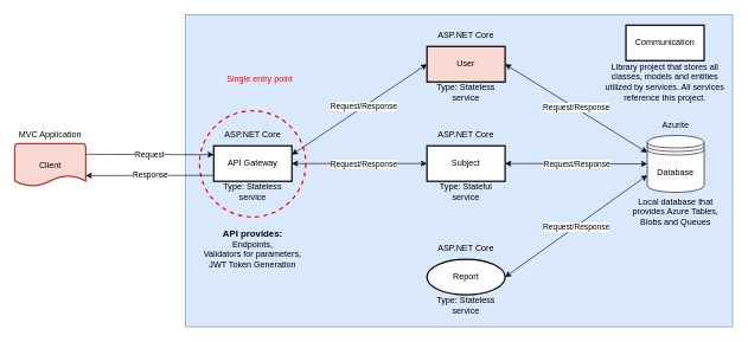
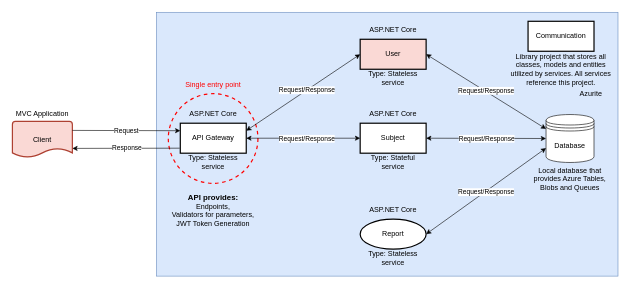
  <mxCell id="0" />
  <mxCell id="1" parent="0" />
  <mxCell id="2" value="" style="rounded=0;whiteSpace=wrap;html=1;fillColor=#dae8fc;strokeColor=#6c8ebf;" parent="1" vertex="1"><mxGeometry x="260" y="20" width="770" height="440" as="geometry" /></mxCell>
  <mxCell id="3" value="" style="ellipse;whiteSpace=wrap;html=1;aspect=fixed;fillColor=none;dashed=1;strokeWidth=2;shadow=0;strokeColor=#FF0000;" parent="1" vertex="1"><mxGeometry x="280" y="155.75" width="149.5" height="149.5" as="geometry" /></mxCell>
  <mxCell id="4" value="Database" style="shape=datastore;whiteSpace=wrap;html=1;" parent="1" vertex="1"><mxGeometry x="910" y="190.5" width="80" height="80" as="geometry" /></mxCell>
  <mxCell id="5" value="Client" style="strokeWidth=2;html=1;shape=mxgraph.flowchart.document2;whiteSpace=wrap;size=0.25;fillColor=#fad9d5;strokeColor=#ae4132;" parent="1" vertex="1"><mxGeometry x="20" y="202" width="100" height="60" as="geometry" /></mxCell>
  <mxCell id="6" value="API Gateway" style="html=1;whiteSpace=wrap;strokeWidth=2;" parent="1" vertex="1"><mxGeometry x="300" y="205" width="110" height="50" as="geometry" /></mxCell>
  <mxCell id="7" value="MVC Application" style="text;html=1;strokeColor=none;fillColor=none;align=center;verticalAlign=middle;whiteSpace=wrap;rounded=0;" parent="1" vertex="1"><mxGeometry x="20" y="175" width="100" height="30" as="geometry" /></mxCell>
  <mxCell id="8" value="ASP.NET Core" style="text;html=1;strokeColor=none;fillColor=none;align=center;verticalAlign=middle;whiteSpace=wrap;rounded=0;" parent="1" vertex="1"><mxGeometry x="300" y="175" width="110" height="30" as="geometry" /></mxCell>
  <mxCell id="9" value="Local database that provides Azure Tables, Blobs and Queues" style="text;html=1;strokeColor=none;fillColor=none;align=center;verticalAlign=middle;whiteSpace=wrap;rounded=0;" parent="1" vertex="1"><mxGeometry x="875" y="255" width="150" height="85" as="geometry" /></mxCell>
  <mxCell id="10" value="Type: Stateless service" style="text;html=1;strokeColor=none;fillColor=none;align=center;verticalAlign=middle;whiteSpace=wrap;rounded=0;" parent="1" vertex="1"><mxGeometry x="300" y="255" width="110" height="30" as="geometry" /></mxCell>
  <mxCell id="11" value="User" style="html=1;whiteSpace=wrap;strokeWidth=2;fillColor=#fad9d5;" parent="1" vertex="1"><mxGeometry x="600" y="65" width="110" height="50" as="geometry" /></mxCell>
  <mxCell id="12" value="ASP.NET Core" style="text;html=1;strokeColor=none;fillColor=none;align=center;verticalAlign=middle;whiteSpace=wrap;rounded=0;" parent="1" vertex="1"><mxGeometry x="600" y="35" width="110" height="30" as="geometry" /></mxCell>
  <mxCell id="13" value="Type: Stateless service" style="text;html=1;strokeColor=none;fillColor=none;align=center;verticalAlign=middle;whiteSpace=wrap;rounded=0;" parent="1" vertex="1"><mxGeometry x="600" y="115" width="110" height="30" as="geometry" /></mxCell>
  <mxCell id="14" value="Subject" style="html=1;whiteSpace=wrap;strokeWidth=2;" parent="1" vertex="1"><mxGeometry x="600" y="205" width="110" height="50" as="geometry" /></mxCell>
  <mxCell id="15" value="ASP.NET Core" style="text;html=1;strokeColor=none;fillColor=none;align=center;verticalAlign=middle;whiteSpace=wrap;rounded=0;" parent="1" vertex="1"><mxGeometry x="600" y="175" width="110" height="30" as="geometry" /></mxCell>
  <mxCell id="16" value="Type: Stateful service" style="text;html=1;strokeColor=none;fillColor=none;align=center;verticalAlign=middle;whiteSpace=wrap;rounded=0;" parent="1" vertex="1"><mxGeometry x="600" y="255" width="110" height="30" as="geometry" /></mxCell>
  <mxCell id="17" value="Report" style="ellipse;html=1;whiteSpace=wrap;strokeWidth=2;" parent="1" vertex="1"><mxGeometry x="600" y="365" width="110" height="50" as="geometry" /></mxCell>
  <mxCell id="18" value="ASP.NET Core" style="text;html=1;strokeColor=none;fillColor=none;align=center;verticalAlign=middle;whiteSpace=wrap;rounded=0;" parent="1" vertex="1"><mxGeometry x="600" y="335" width="110" height="30" as="geometry" /></mxCell>
  <mxCell id="19" value="Type: Stateless service" style="text;html=1;strokeColor=none;fillColor=none;align=center;verticalAlign=middle;whiteSpace=wrap;rounded=0;" parent="1" vertex="1"><mxGeometry x="600" y="415" width="110" height="30" as="geometry" /></mxCell>
  <mxCell id="20" value="" style="endArrow=classic;html=1;rounded=0;exitX=1;exitY=0.25;exitDx=0;exitDy=0;exitPerimeter=0;entryX=0;entryY=0.25;entryDx=0;entryDy=0;" parent="1" source="5" target="6" edge="1"><mxGeometry width="50" height="50" relative="1" as="geometry"><mxPoint x="300" y="270" as="sourcePoint" /><mxPoint x="300" y="220" as="targetPoint" /></mxGeometry></mxCell>
  <mxCell id="21" value="Request" style="edgeLabel;html=1;align=center;verticalAlign=middle;resizable=0;points=[];" parent="20" vertex="1" connectable="0"><mxGeometry x="-0.304" relative="1" as="geometry"><mxPoint x="27" as="offset" /></mxGeometry></mxCell>
  <mxCell id="22" value="" style="endArrow=classic;html=1;rounded=0;exitX=-0.009;exitY=0.833;exitDx=0;exitDy=0;entryX=1;entryY=0.75;entryDx=0;entryDy=0;entryPerimeter=0;exitPerimeter=0;" parent="1" source="6" target="5" edge="1"><mxGeometry width="50" height="50" relative="1" as="geometry"><mxPoint x="200" y="250" as="sourcePoint" /><mxPoint x="250" y="200" as="targetPoint" /></mxGeometry></mxCell>
  <mxCell id="23" value="Response" style="edgeLabel;html=1;align=center;verticalAlign=middle;resizable=0;points=[];" parent="22" vertex="1" connectable="0"><mxGeometry x="0.092" relative="1" as="geometry"><mxPoint x="9" as="offset" /></mxGeometry></mxCell>
  <mxCell id="24" value="" style="endArrow=classic;startArrow=classic;html=1;rounded=0;exitX=1;exitY=0.25;exitDx=0;exitDy=0;entryX=0;entryY=0.5;entryDx=0;entryDy=0;" parent="1" source="6" target="11" edge="1"><mxGeometry width="50" height="50" relative="1" as="geometry"><mxPoint x="490" y="190" as="sourcePoint" /><mxPoint x="540" y="140" as="targetPoint" /></mxGeometry></mxCell>
  <mxCell id="25" value="Request/Response" style="edgeLabel;html=1;align=center;verticalAlign=middle;resizable=0;points=[];" parent="24" vertex="1" connectable="0"><mxGeometry x="-0.191" y="1" relative="1" as="geometry"><mxPoint x="24" y="-15" as="offset" /></mxGeometry></mxCell>
  <mxCell id="26" value="" style="endArrow=classic;startArrow=classic;html=1;rounded=0;exitX=1;exitY=0.5;exitDx=0;exitDy=0;entryX=0;entryY=0.5;entryDx=0;entryDy=0;" parent="1" source="6" target="14" edge="1"><mxGeometry width="50" height="50" relative="1" as="geometry"><mxPoint x="510" y="250" as="sourcePoint" /><mxPoint x="560" y="200" as="targetPoint" /></mxGeometry></mxCell>
  <mxCell id="27" value="Request/Response" style="edgeLabel;html=1;align=center;verticalAlign=middle;resizable=0;points=[];" parent="26" vertex="1" connectable="0"><mxGeometry x="0.018" relative="1" as="geometry"><mxPoint x="3" as="offset" /></mxGeometry></mxCell>
  <mxCell id="28" value="" style="endArrow=classic;startArrow=classic;html=1;rounded=0;exitX=1;exitY=0.5;exitDx=0;exitDy=0;entryX=0;entryY=0.3;entryDx=0;entryDy=0;" parent="1" source="11" target="4" edge="1"><mxGeometry width="50" height="50" relative="1" as="geometry"><mxPoint x="520" y="250" as="sourcePoint" /><mxPoint x="570" y="200" as="targetPoint" /></mxGeometry></mxCell>
  <mxCell id="29" value="Request/Response" style="edgeLabel;html=1;align=center;verticalAlign=middle;resizable=0;points=[];" parent="28" vertex="1" connectable="0"><mxGeometry x="0.003" y="1" relative="1" as="geometry"><mxPoint x="-1" y="-1" as="offset" /></mxGeometry></mxCell>
  <mxCell id="30" value="" style="endArrow=classic;startArrow=classic;html=1;rounded=0;exitX=0;exitY=0.5;exitDx=0;exitDy=0;entryX=1;entryY=0.5;entryDx=0;entryDy=0;" parent="1" source="4" target="14" edge="1"><mxGeometry width="50" height="50" relative="1" as="geometry"><mxPoint x="520" y="250" as="sourcePoint" /><mxPoint x="570" y="200" as="targetPoint" /></mxGeometry></mxCell>
  <mxCell id="31" value="Request/Response" style="edgeLabel;html=1;align=center;verticalAlign=middle;resizable=0;points=[];" parent="30" vertex="1" connectable="0"><mxGeometry x="0.0" relative="1" as="geometry"><mxPoint as="offset" /></mxGeometry></mxCell>
  <mxCell id="32" value="" style="endArrow=classic;startArrow=classic;html=1;rounded=0;exitX=0;exitY=0.7;exitDx=0;exitDy=0;entryX=1;entryY=0.5;entryDx=0;entryDy=0;" parent="1" source="4" target="17" edge="1"><mxGeometry width="50" height="50" relative="1" as="geometry"><mxPoint x="520" y="250" as="sourcePoint" /><mxPoint x="570" y="200" as="targetPoint" /></mxGeometry></mxCell>
  <mxCell id="33" value="Request/Response" style="edgeLabel;html=1;align=center;verticalAlign=middle;resizable=0;points=[];" parent="32" vertex="1" connectable="0"><mxGeometry x="0.006" y="1" relative="1" as="geometry"><mxPoint as="offset" /></mxGeometry></mxCell>
  <mxCell id="34" value="&lt;b&gt;&lt;font style=&quot;font-size: 13px;&quot;&gt;API provides:&lt;/font&gt;&lt;/b&gt;&lt;br&gt;Endpoints,&lt;br&gt;&lt;div style=&quot;&quot;&gt;&lt;span style=&quot;background-color: initial;&quot;&gt;Validators for parameters,&lt;/span&gt;&lt;/div&gt;JWT Token Generation" style="text;html=1;strokeColor=none;fillColor=none;align=center;verticalAlign=middle;whiteSpace=wrap;rounded=0;" parent="1" vertex="1"><mxGeometry x="280" y="313.5" width="150" height="73" as="geometry" /></mxCell>
- <mxCell id="35" value="Azurite" style="text;html=1;strokeColor=none;fillColor=none;align=center;verticalAlign=middle;whiteSpace=wrap;rounded=0;" parent="1" vertex="1"><mxGeometry x="910" y="160.5" width="80" height="30" as="geometry" /></mxCell>
- <mxCell id="36" value="Single entry point" style="text;html=1;strokeColor=none;fillColor=none;align=center;verticalAlign=middle;whiteSpace=wrap;rounded=0;fontColor=#FF0000;" parent="1" vertex="1"><mxGeometry x="305" y="95.75" width="120" height="30" as="geometry" /></mxCell>
+ <mxCell id="35" value="Azurite" style="text;html=1;strokeColor=none;fillColor=none;align=center;verticalAlign=middle;whiteSpace=wrap;rounded=0;" parent="1" vertex="1"><mxGeometry x="945" y="140.5" width="80" height="30" as="geometry" /></mxCell>
+ <mxCell id="36" value="Single entry point" style="text;html=1;strokeColor=none;fillColor=none;align=center;verticalAlign=middle;whiteSpace=wrap;rounded=0;fontColor=#FF0000;" parent="1" vertex="1"><mxGeometry x="295" y="125.75" width="120" height="30" as="geometry" /></mxCell>
  <mxCell id="37" value="Communication" style="html=1;whiteSpace=wrap;strokeWidth=2;" vertex="1" parent="1"><mxGeometry x="880" y="35" width="110" height="50" as="geometry" /></mxCell>
  <mxCell id="38" value="Library project that stores all classes, models and entities utilized by services. All services reference this project." style="text;html=1;strokeColor=none;fillColor=none;align=center;verticalAlign=middle;whiteSpace=wrap;rounded=0;" vertex="1" parent="1"><mxGeometry x="850" y="100" width="170" height="30" as="geometry" /></mxCell>
